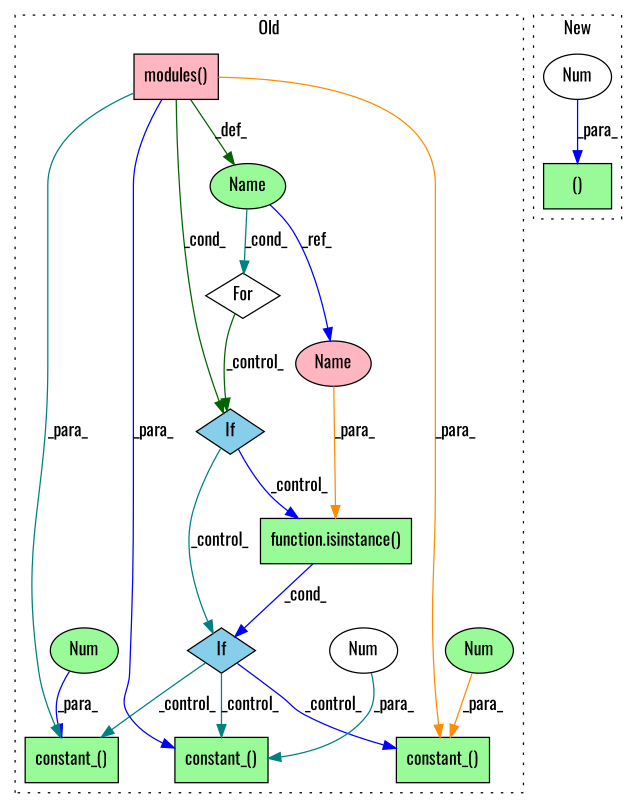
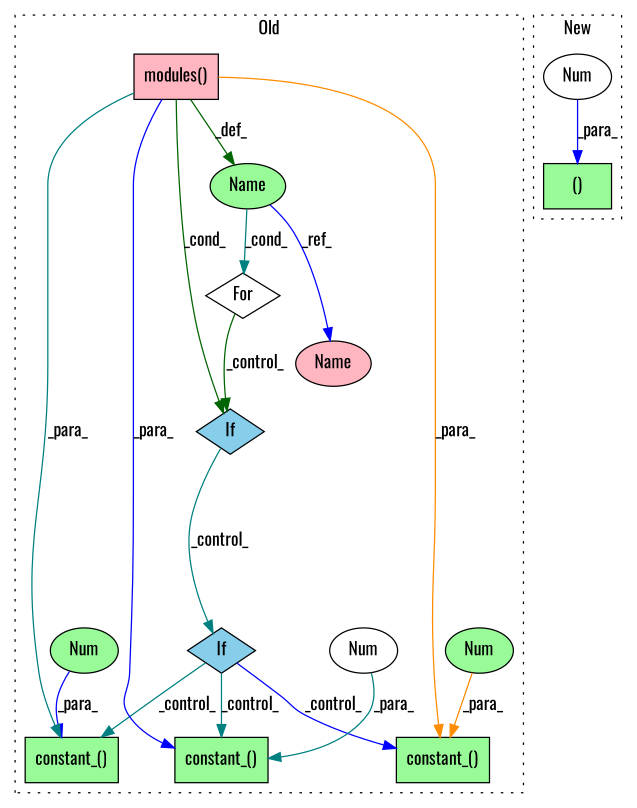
  digraph {
    fontname=Oswald
    node [a=75 l=1 shape=box style=filled fillcolor=palegreen fontname=Oswald]
    edge [color=blue fontname=Oswald]
    n1 [l="18,1" label="constant_()" s="3166,3195"]
    n2 [a=76 label=Num s=3194 shape=ellipse]
    n3 [a=96 l="3,18" label=If s="2892,2919" shape=diamond fillcolor=skyblue]
    n4 [l="18,1" label="constant_()" s="3352,3379"]
    n5 [a=96 l="0,18" label=If s="3119,3148" shape=diamond fillcolor=skyblue]
    n6 [l="18,1" label="constant_()" s="3213,3240"]
    n7 [a=107 l="4,14" label=For s="2855,2878" shape=diamond fillcolor=white]
    n8 [a=76 label=Num s=3378 shape=ellipse fillcolor=white]
    n9 [a=76 label=Num s=3239 shape=ellipse]
    n10 [l=14 label="modules()" s=2864 fillcolor=lightpink]
    n11 [a=87 label=Name s=2859 shape=ellipse]
-   n12 [l="11,1" label="function.isinstance()" s="3119,3147"]
    n13 [a=87 label=Name s=3130 shape=ellipse fillcolor=lightpink]
    n14 [a=54 l=4 label="()" s=2658]
    n15 [a=76 l=2 label=Num s=2660 shape=ellipse fillcolor=white]
    subgraph cluster_1 {
      label=Old
      style=dotted
      n1
      n2
      n3
      n4
      n5
      n6
      n7
      n8
      n9
      n10
      n11
-     n12
      n13
    }
    subgraph cluster_2 {
      label=New
      style=dotted
      n14
      n15
    }
    n2 -> n1 [label=_para_]
    n3 -> n5 [label=_control_ color=teal]
-   n3 -> n12 [label=_control_]
    n5 -> n1 [label=_control_ color=teal]
    n5 -> n4 [label=_control_ color=teal]
    n5 -> n6 [label=_control_]
    n7 -> n3 [label=_control_ color=darkgreen]
    n8 -> n4 [label=_para_ color=teal]
    n9 -> n6 [label=_para_ color=darkorange]
    n10 -> n1 [label=_para_ color=teal]
    n10 -> n3 [label=_cond_ color=darkgreen]
    n10 -> n4 [label=_para_]
    n10 -> n6 [label=_para_ color=darkorange]
    n10 -> n11 [label=_def_ color=darkgreen]
    n11 -> n7 [label=_cond_ color=teal]
    n11 -> n13 [label=_ref_]
-   n12 -> n5 [label=_cond_]
-   n13 -> n12 [label=_para_ color=darkorange]
    n15 -> n14 [label=_para_]
  }
